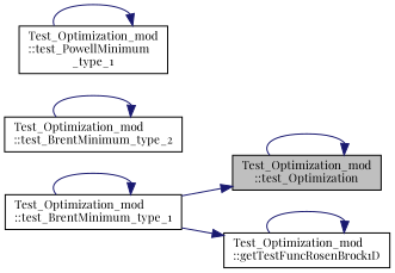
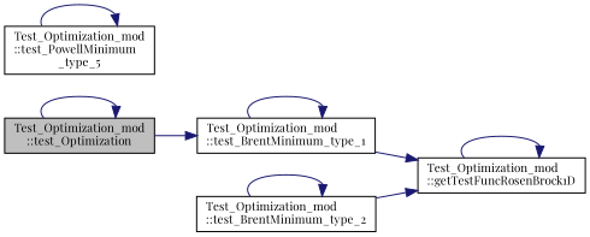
  digraph {
    fontname="Playfair Display"
    rankdir=LR
    node [color=black fillcolor=white fontname="Playfair Display" fontsize=10 shape=record style=filled]
    edge [color=midnightblue fontname="Playfair Display" fontsize=10 labelfontname=Helvetica labelfontsize=10 style=solid]
    n1 [fillcolor=grey75 fontcolor=black height=0.2 label="Test_Optimization_mod\l::test_Optimization" width=0.4]
    n2 [height=0.2 label="Test_Optimization_mod\l::test_BrentMinimum_type_1" width=0.4]
    n3 [height=0.2 label="Test_Optimization_mod\l::getTestFuncRosenBrock1D" width=0.4]
    n4 [height=0.2 label="Test_Optimization_mod\l::test_BrentMinimum_type_2" width=0.4]
-   n5 [height=0.2 label="Test_Optimization_mod\l::test_PowellMinimum\l_type_1" width=0.4]
+   n5 [height=0.2 label="Test_Optimization_mod\l::test_PowellMinimum\l_type_5" width=0.4]
    n1 -> n1
-   n2 -> n1
+   n1 -> n2
    n2 -> n2
    n2 -> n3
    n3 -> n3
+   n4 -> n3
    n4 -> n4
    n5 -> n5
  }
